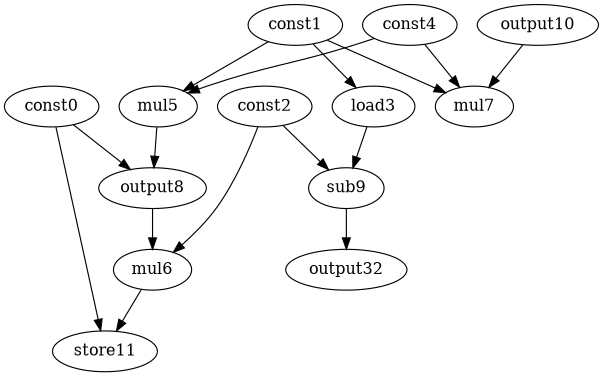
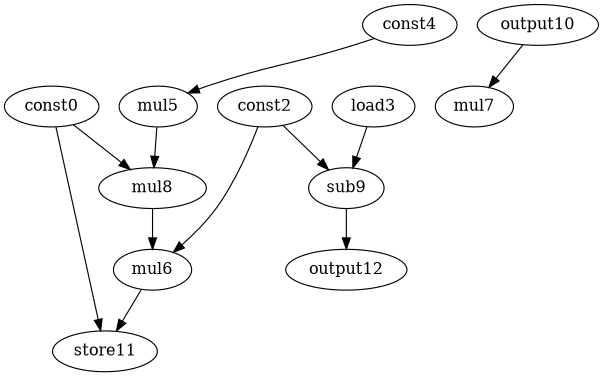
  digraph {
    node [opcode=mul]
    edge [operand=0]
-   mul8 [label=output8]
+   mul8
    const0 [opcode=const]
    store11 [opcode=store]
    mul6
    load3 [opcode=load]
-   const1 [opcode=const]
    mul5
    mul7
    sub9 [opcode=sub]
    const2 [opcode=const]
-   output12 [opcode=output label=output32]
+   output12 [opcode=output]
    const4 [opcode=const]
    output10 [opcode=output]
    mul8 -> mul6
    const0 -> mul8
    const0 -> store11
    mul6 -> store11 [operand=1]
    load3 -> sub9 [operand=1]
-   const1 -> load3
-   const1 -> mul5
-   const1 -> mul7
    mul5 -> mul8 [operand=1]
    sub9 -> output12
    const2 -> mul6 [operand=1]
    const2 -> sub9
    const4 -> mul5 [operand=1]
-   const4 -> mul7 [operand=1]
    output10 -> mul7
  }
